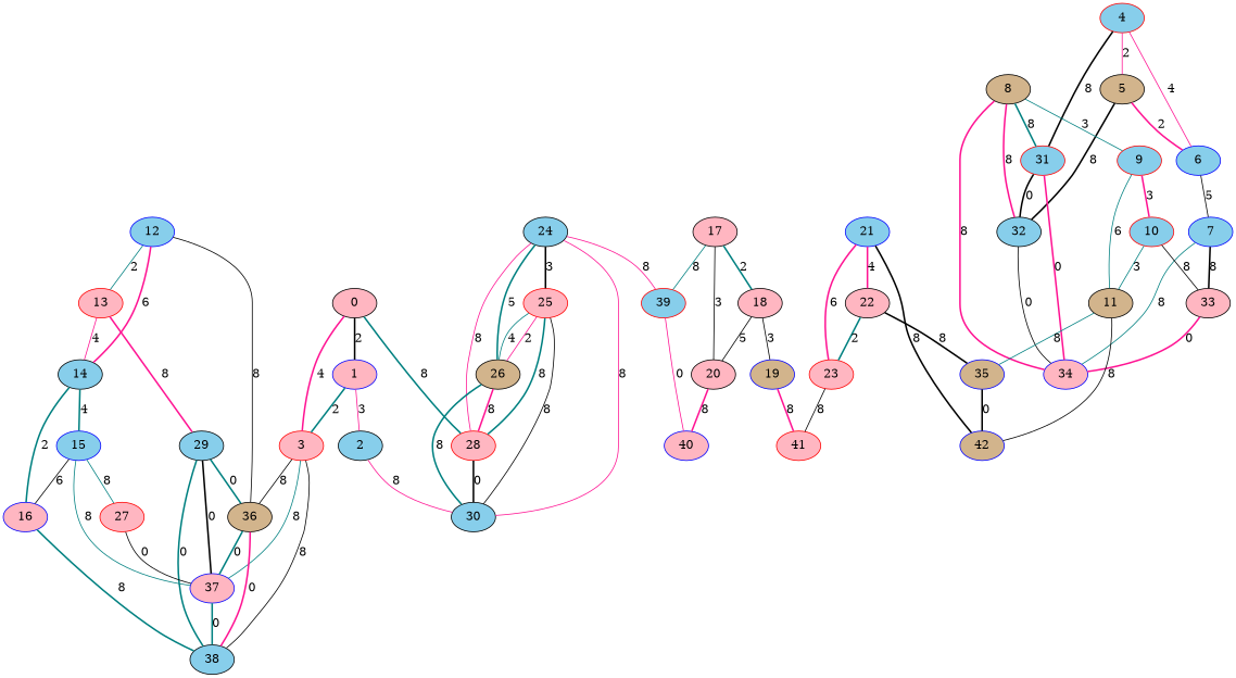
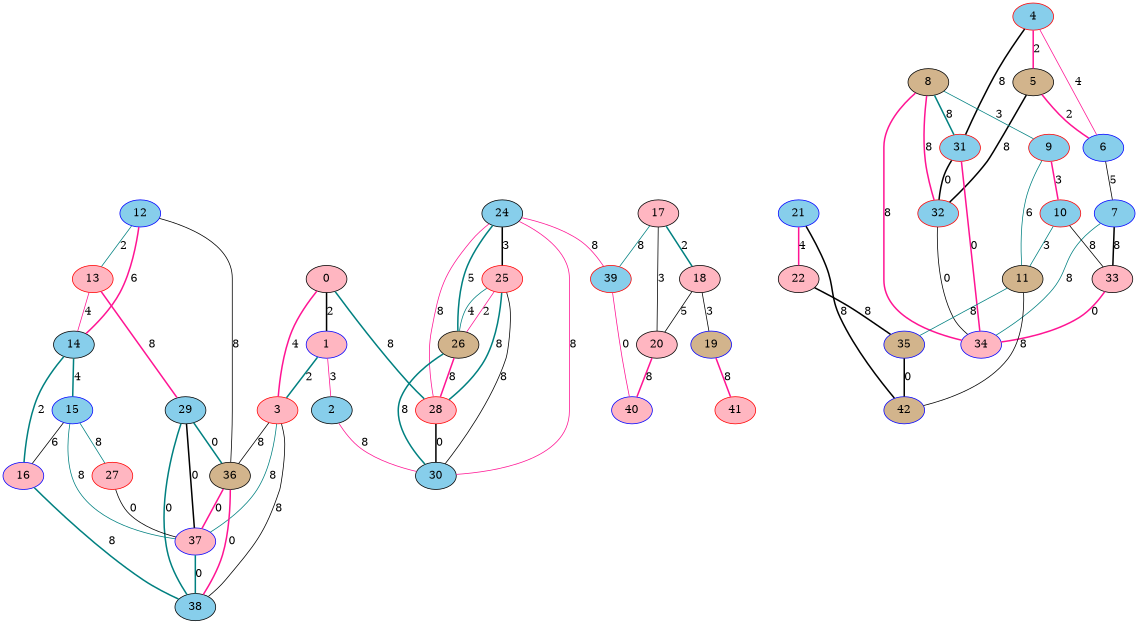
  graph {
    node [color=black fillcolor=lightpink style=filled weight=1]
    edge [color=teal style=bold]
    1 [color=blue]
    0
    3 [color=red]
    28 [color=red weight=3]
    2 [fillcolor=skyblue]
    36 [fillcolor=tan weight=3]
    37 [color=blue weight=3]
    38 [fillcolor=skyblue weight=3]
    30 [fillcolor=skyblue weight=3]
    29 [fillcolor=skyblue weight=3]
    4 [color=red fillcolor=skyblue]
    5 [fillcolor=tan]
    6 [color=blue fillcolor=skyblue]
    31 [color=red fillcolor=skyblue weight=3]
-   32 [fillcolor=skyblue weight=3]
+   32 [color=red fillcolor=skyblue weight=3]
    7 [color=blue fillcolor=skyblue]
    34 [color=blue weight=3]
    33 [weight=3]
    8 [fillcolor=tan weight=2]
    9 [color=red fillcolor=skyblue]
    10 [color=red fillcolor=skyblue]
    11 [fillcolor=tan]
    35 [color=blue fillcolor=tan weight=3]
    42 [color=blue fillcolor=tan weight=3]
    12 [color=blue fillcolor=skyblue]
    13 [color=red]
    14 [fillcolor=skyblue]
    15 [color=blue fillcolor=skyblue]
    16 [color=blue]
    27 [color=red weight=4]
    17
    18
    20
    39 [color=red fillcolor=skyblue weight=3]
    19 [color=blue fillcolor=tan]
    40 [color=blue weight=3]
    41 [color=red weight=3]
    21 [color=blue fillcolor=skyblue]
    22
-   23 [color=red]
    24 [fillcolor=skyblue]
    25 [color=red weight=2]
    26 [fillcolor=tan]
    1 -- 3 [label=2]
    1 -- 2 [color=deeppink label=3 style=solid]
    0 -- 1 [color=black label=2]
    0 -- 3 [color=deeppink label=4]
    0 -- 28 [label=8]
    3 -- 36 [color=black label=8 style=solid]
    3 -- 37 [label=8 style=solid]
    3 -- 38 [color=black label=8 style=solid]
    28 -- 30 [color=black label=0]
    2 -- 30 [color=deeppink label=8 style=solid]
-   36 -- 37 [label=0]
+   36 -- 37 [color=deeppink label=0]
    36 -- 38 [color=deeppink label=0]
    37 -- 38 [label=0]
    29 -- 36 [label=0]
    29 -- 37 [color=black label=0]
    29 -- 38 [label=0]
-   4 -- 5 [color=deeppink label=2 style=solid]
+   4 -- 5 [color=deeppink label=2]
    4 -- 6 [color=deeppink label=4 style=solid]
    4 -- 31 [color=black label=8]
    5 -- 6 [color=deeppink label=2]
    5 -- 32 [color=black label=8]
    6 -- 7 [color=black label=5 style=solid]
    31 -- 32 [color=black label=0]
    31 -- 34 [color=deeppink label=0]
    32 -- 34 [color=black label=0 style=solid]
    7 -- 34 [label=8 style=solid]
    7 -- 33 [color=black label=8]
    33 -- 34 [color=deeppink label=0]
    8 -- 31 [label=8]
    8 -- 32 [color=deeppink label=8]
    8 -- 34 [color=deeppink label=8]
    8 -- 9 [label=3 style=solid]
    9 -- 10 [color=deeppink label=3]
    9 -- 11 [label=6 style=solid]
    10 -- 33 [color=black label=8 style=solid]
    10 -- 11 [label=3 style=solid]
    11 -- 35 [label=8 style=solid]
    11 -- 42 [color=black label=8 style=solid]
    35 -- 42 [color=black label=0]
    12 -- 36 [color=black label=8 style=solid]
    12 -- 13 [label=2 style=solid]
    12 -- 14 [color=deeppink label=6]
    13 -- 29 [color=deeppink label=8]
    13 -- 14 [color=deeppink label=4 style=solid]
    14 -- 15 [label=4]
    14 -- 16 [label=2]
    15 -- 37 [label=8 style=solid]
    15 -- 16 [color=black label=6 style=solid]
    15 -- 27 [label=8 style=solid]
    16 -- 38 [label=8]
    27 -- 37 [color=black label=0 style=solid]
    17 -- 18 [label=2]
    17 -- 20 [color=black label=3 style=solid]
    17 -- 39 [label=8 style=solid]
    18 -- 20 [color=black label=5 style=solid]
    18 -- 19 [color=black label=3 style=solid]
    20 -- 40 [color=deeppink label=8]
    39 -- 40 [color=deeppink label=0 style=solid]
    19 -- 41 [color=deeppink label=8]
    21 -- 42 [color=black label=8]
    21 -- 22 [color=deeppink label=4]
-   21 -- 23 [color=deeppink label=6]
    22 -- 35 [color=black label=8]
-   22 -- 23 [label=2]
-   23 -- 41 [color=black label=8 style=solid]
    24 -- 28 [color=deeppink label=8 style=solid]
    24 -- 30 [color=deeppink label=8 style=solid]
    24 -- 39 [color=deeppink label=8 style=solid]
    24 -- 25 [color=black label=3]
    24 -- 26 [label=5]
    25 -- 28 [label=8]
    25 -- 30 [color=black label=8 style=solid]
    25 -- 26 [color=deeppink label=2 style=solid]
    25 -- 26 [label=4 style=solid]
    26 -- 28 [color=deeppink label=8]
    26 -- 30 [label=8]
  }
